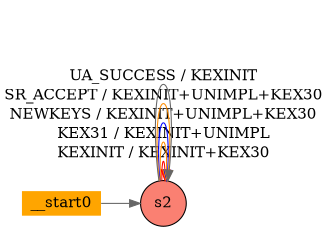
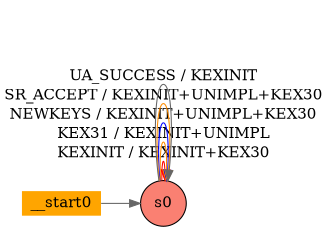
  digraph {
    rankdir=LR
    node [style=filled]
    edge [color=darkorange]
-   n1 [label=s2 shape=circle fillcolor=salmon]
+   n1 [label=s0 shape=circle fillcolor=salmon]
    __start0 [height=0 shape=none width=0 fillcolor=orange]
    n1 -> n1 [label="KEXINIT / KEXINIT+KEX30" color=red]
    n1 -> n1 [label="KEX31 / KEXINIT+UNIMPL"]
    n1 -> n1 [label="NEWKEYS / KEXINIT+UNIMPL+KEX30" color=blue]
    n1 -> n1 [label="SR_ACCEPT / KEXINIT+UNIMPL+KEX30"]
    n1 -> n1 [label="UA_SUCCESS / KEXINIT" color=gray40]
    __start0 -> n1 [color=gray40]
  }
